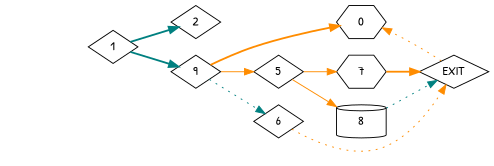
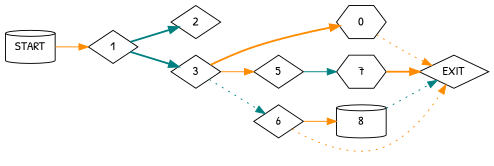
  digraph {
    fontname="Patrick Hand"
    rankdir=LR
    node [fontname="Patrick Hand" shape=diamond]
    edge [color=darkorange fontname="Patrick Hand" style=solid]
+   n1 [label=START shape=cylinder]
    1
    2
-   3 [label=9]
+   3
    n5 [label=EXIT]
    n6 [label=0 shape=hexagon]
    5
    6
    7 [shape=hexagon]
    8 [shape=cylinder]
+   n1 -> 1
    1 -> 2 [color=teal style=bold]
    1 -> 3 [color=teal style=bold]
    3 -> n6 [style=bold]
    3 -> 5
    3 -> 6 [color=teal style=dotted]
-   n5 -> n6 [style=dotted]
-   5 -> 7
-   5 -> 8
+   n6 -> n5 [style=dotted]
+   5 -> 7 [color=teal]
+   6 -> 8
    6 -> n5 [style=dotted]
    7 -> n5 [style=bold]
    8 -> n5 [color=teal style=dotted]
  }
